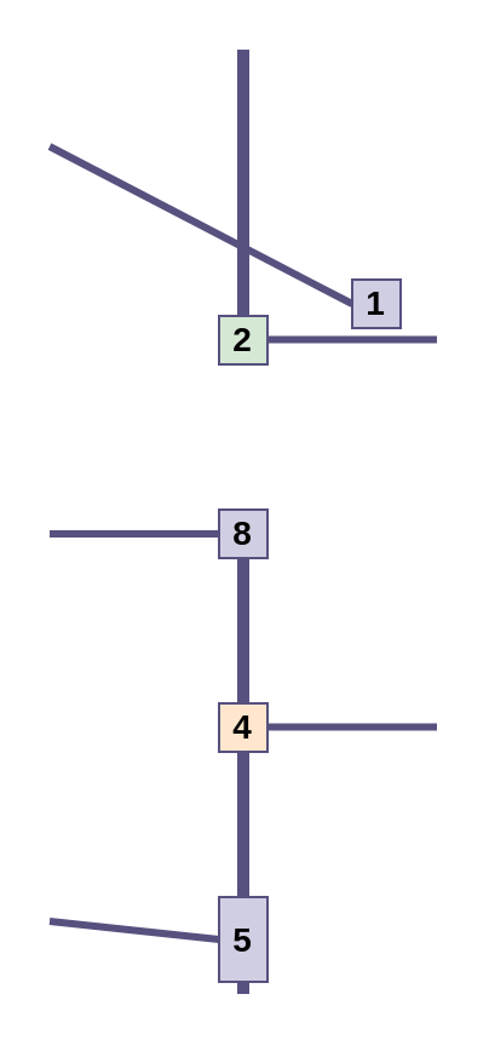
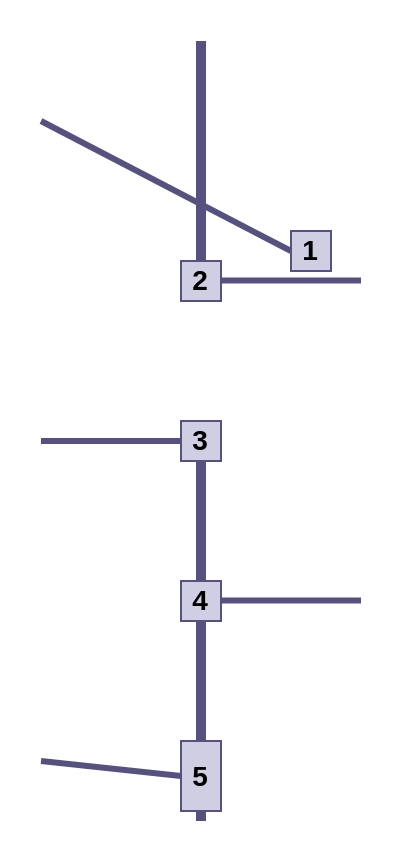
  <mxCell id="0" />
  <mxCell id="1" parent="0" />
  <mxCell id="2" value="" style="endArrow=none;html=1;rounded=0;strokeWidth=5;fillColor=#d0cee2;strokeColor=#56517e;fontStyle=1;fontSize=14;" parent="1" target="12" edge="1"><mxGeometry width="50" height="50" relative="1" as="geometry"><mxPoint x="100" y="410" as="sourcePoint" /><mxPoint x="100" y="150" as="targetPoint" /></mxGeometry></mxCell>
  <mxCell id="3" value="" style="endArrow=none;html=1;rounded=0;strokeWidth=5;fillColor=#d0cee2;strokeColor=#56517e;fontStyle=1;fontSize=14;" parent="1" source="12" target="7" edge="1"><mxGeometry width="50" height="50" relative="1" as="geometry"><mxPoint x="100" y="400" as="sourcePoint" /><mxPoint x="100" y="9" as="targetPoint" /></mxGeometry></mxCell>
  <mxCell id="4" value="" style="endArrow=none;html=1;rounded=0;strokeWidth=5;fillColor=#d0cee2;strokeColor=#56517e;fontStyle=1;fontSize=14;" parent="1" source="11" edge="1"><mxGeometry width="50" height="50" relative="1" as="geometry"><mxPoint x="100" y="400" as="sourcePoint" /><mxPoint x="100" y="20" as="targetPoint" /></mxGeometry></mxCell>
  <mxCell id="5" value="1" style="whiteSpace=wrap;html=1;aspect=fixed;fillColor=#d0cee2;strokeColor=#56517e;fontStyle=1;fontSize=14;" parent="1" vertex="1"><mxGeometry x="145" y="115" width="20" height="20" as="geometry" /></mxCell>
  <mxCell id="6" value="" style="endArrow=none;html=1;rounded=0;strokeWidth=3;entryX=0;entryY=0.5;entryDx=0;entryDy=0;fillColor=#d0cee2;strokeColor=#56517e;fontStyle=1;fontSize=14;" parent="1" target="5" edge="1"><mxGeometry width="50" height="50" relative="1" as="geometry"><mxPoint x="20" y="60" as="sourcePoint" /><mxPoint x="220" y="190" as="targetPoint" /></mxGeometry></mxCell>
- <mxCell id="7" value="8" style="whiteSpace=wrap;html=1;aspect=fixed;fillColor=#d0cee2;strokeColor=#56517e;fontStyle=1;fontSize=14;" parent="1" vertex="1"><mxGeometry x="90" y="210" width="20" height="20" as="geometry" /></mxCell>
+ <mxCell id="7" value="3" style="whiteSpace=wrap;html=1;aspect=fixed;fillColor=#d0cee2;strokeColor=#56517e;fontStyle=1;fontSize=14;" parent="1" vertex="1"><mxGeometry x="90" y="210" width="20" height="20" as="geometry" /></mxCell>
  <mxCell id="8" value="" style="endArrow=none;html=1;rounded=0;strokeWidth=3;entryX=0;entryY=0.5;entryDx=0;entryDy=0;fillColor=#d0cee2;strokeColor=#56517e;fontStyle=1;fontSize=14;" parent="1" target="7" edge="1"><mxGeometry width="50" height="50" relative="1" as="geometry"><mxPoint x="20" y="220" as="sourcePoint" /><mxPoint x="220" y="350" as="targetPoint" /></mxGeometry></mxCell>
  <mxCell id="9" value="5" style="whiteSpace=wrap;html=1;aspect=fixed;fillColor=#d0cee2;strokeColor=#56517e;fontStyle=1;fontSize=14;" parent="1" vertex="1"><mxGeometry x="90" y="370" width="20" height="35" as="geometry" /></mxCell>
  <mxCell id="10" value="" style="endArrow=none;html=1;rounded=0;strokeWidth=3;entryX=0;entryY=0.5;entryDx=0;entryDy=0;fillColor=#d0cee2;strokeColor=#56517e;fontStyle=1;fontSize=14;" parent="1" target="9" edge="1"><mxGeometry width="50" height="50" relative="1" as="geometry"><mxPoint x="20" y="380" as="sourcePoint" /><mxPoint x="220" y="510" as="targetPoint" /></mxGeometry></mxCell>
- <mxCell id="11" value="2" style="whiteSpace=wrap;html=1;aspect=fixed;fillColor=#d5e8d4;strokeColor=#56517e;fontStyle=1;fontSize=14;" parent="1" vertex="1"><mxGeometry x="90" y="130" width="20" height="20" as="geometry" /></mxCell>
- <mxCell id="12" value="4" style="whiteSpace=wrap;html=1;aspect=fixed;fillColor=#ffe6cc;strokeColor=#56517e;fontStyle=1;fontSize=14;" parent="1" vertex="1"><mxGeometry x="90" y="290" width="20" height="20" as="geometry" /></mxCell>
+ <mxCell id="11" value="2" style="whiteSpace=wrap;html=1;aspect=fixed;fillColor=#d0cee2;strokeColor=#56517e;fontStyle=1;fontSize=14;" parent="1" vertex="1"><mxGeometry x="90" y="130" width="20" height="20" as="geometry" /></mxCell>
+ <mxCell id="12" value="4" style="whiteSpace=wrap;html=1;aspect=fixed;fillColor=#d0cee2;strokeColor=#56517e;fontStyle=1;fontSize=14;" parent="1" vertex="1"><mxGeometry x="90" y="290" width="20" height="20" as="geometry" /></mxCell>
  <mxCell id="13" value="" style="endArrow=none;html=1;rounded=0;strokeWidth=3;entryX=0;entryY=0.5;entryDx=0;entryDy=0;fillColor=#d0cee2;strokeColor=#56517e;fontStyle=1;fontSize=14;" parent="1" edge="1"><mxGeometry width="50" height="50" relative="1" as="geometry"><mxPoint x="110" y="139.71" as="sourcePoint" /><mxPoint x="180" y="139.71" as="targetPoint" /></mxGeometry></mxCell>
  <mxCell id="14" value="" style="endArrow=none;html=1;rounded=0;strokeWidth=3;entryX=0;entryY=0.5;entryDx=0;entryDy=0;fillColor=#d0cee2;strokeColor=#56517e;fontStyle=1;fontSize=14;" parent="1" edge="1"><mxGeometry width="50" height="50" relative="1" as="geometry"><mxPoint x="110" y="299.71" as="sourcePoint" /><mxPoint x="180" y="299.71" as="targetPoint" /></mxGeometry></mxCell>
